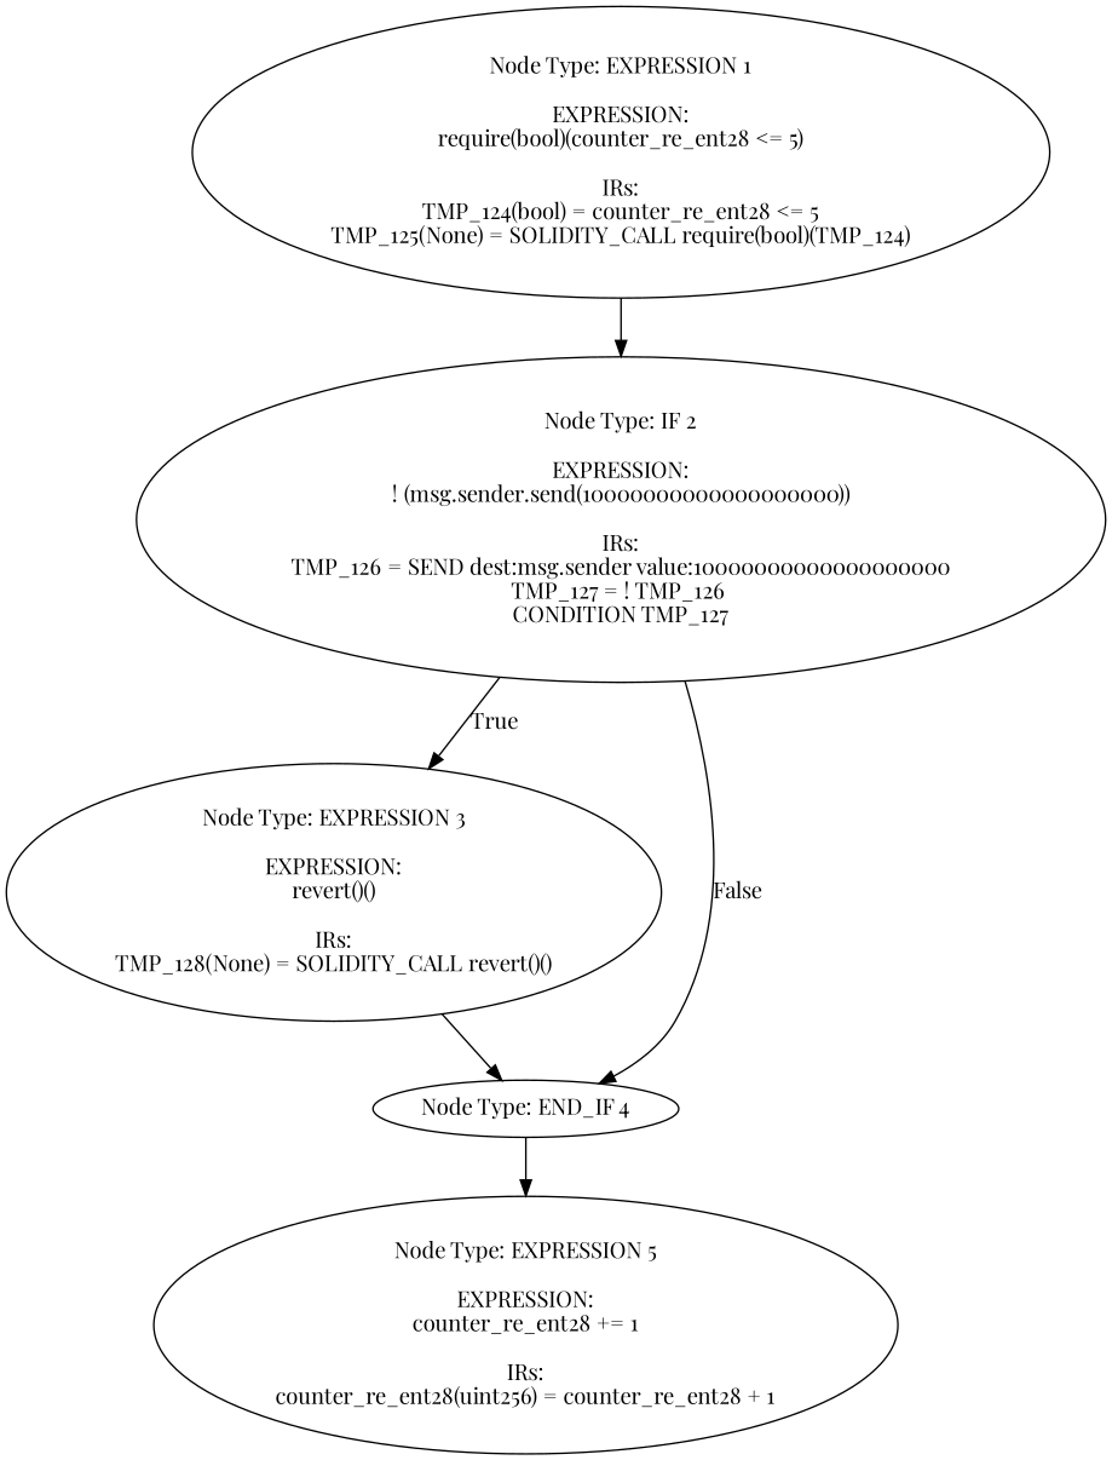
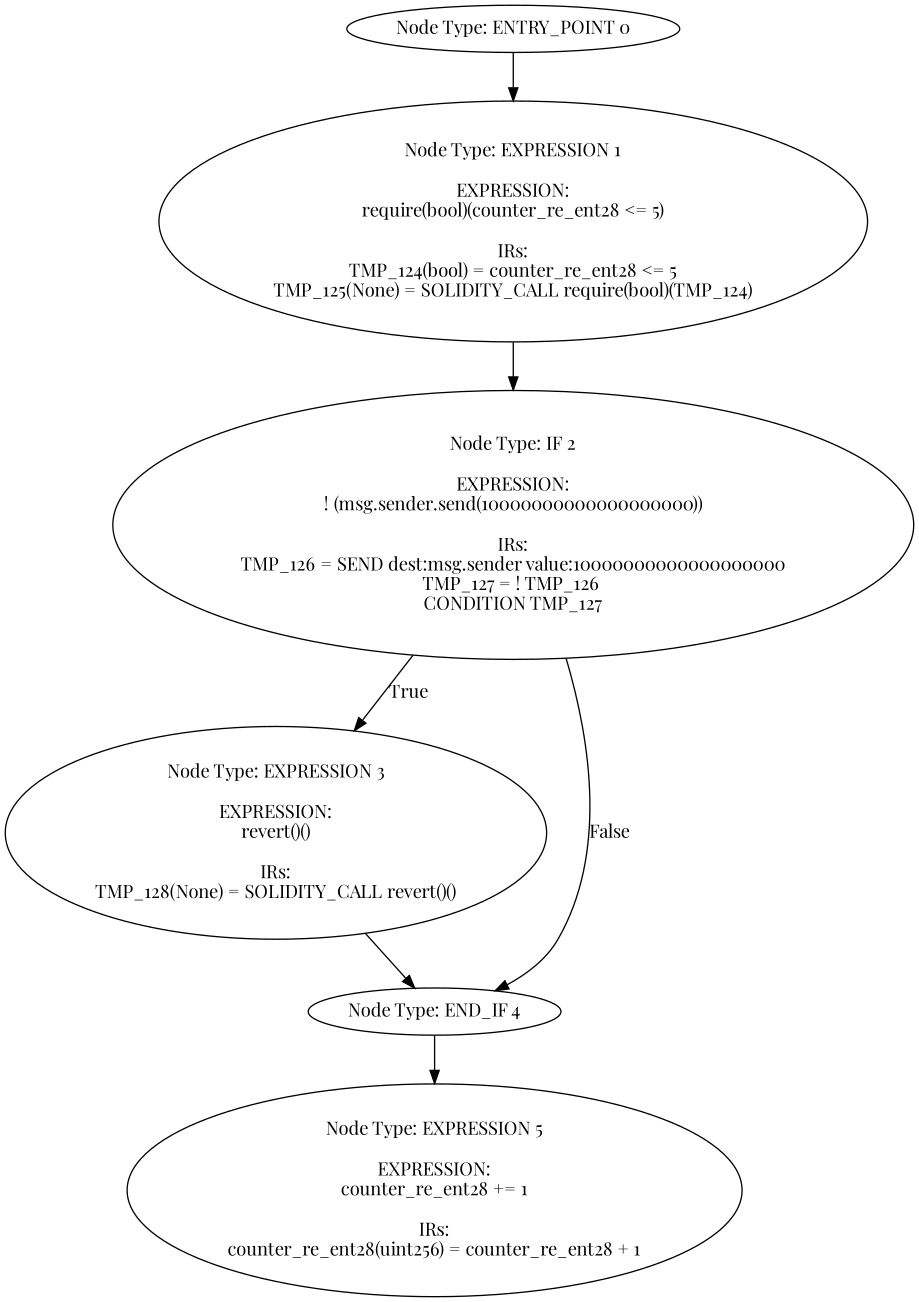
  digraph {
    fontname="Playfair Display"
    node [fontname="Playfair Display"]
    edge [fontname="Playfair Display"]
+   n1 [label="Node Type: ENTRY_POINT 0\n"]
    n2 [label="Node Type: EXPRESSION 1\n\nEXPRESSION:\nrequire(bool)(counter_re_ent28 <= 5)\n\nIRs:\nTMP_124(bool) = counter_re_ent28 <= 5\nTMP_125(None) = SOLIDITY_CALL require(bool)(TMP_124)"]
    n3 [label="Node Type: IF 2\n\nEXPRESSION:\n! (msg.sender.send(10000000000000000000))\n\nIRs:\nTMP_126 = SEND dest:msg.sender value:10000000000000000000\nTMP_127 = ! TMP_126 \nCONDITION TMP_127"]
    n4 [label="Node Type: EXPRESSION 3\n\nEXPRESSION:\nrevert()()\n\nIRs:\nTMP_128(None) = SOLIDITY_CALL revert()()"]
    n5 [label="Node Type: END_IF 4\n"]
    n6 [label="Node Type: EXPRESSION 5\n\nEXPRESSION:\ncounter_re_ent28 += 1\n\nIRs:\ncounter_re_ent28(uint256) = counter_re_ent28 + 1"]
+   n1 -> n2
    n2 -> n3
    n3 -> n4 [label=True]
    n3 -> n5 [label=False]
    n4 -> n5
    n5 -> n6
  }
